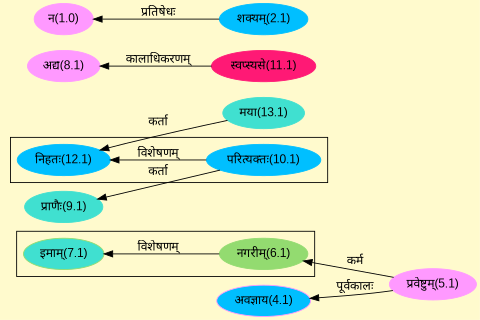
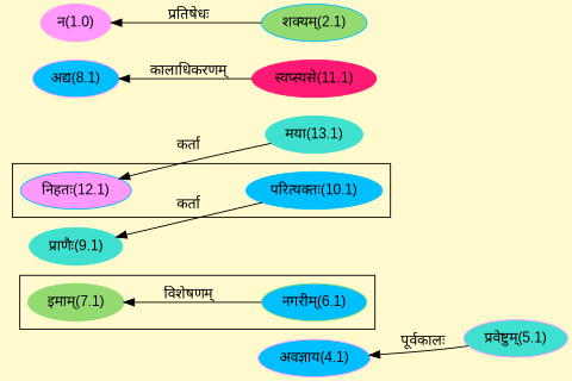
  digraph {
    bgcolor=lemonchiffon1
    compound=true
    fontname="Liberation Sans"
    rankdir=LR
    node [color="#FF99FF" fontname="Liberation Sans" style=filled]
    edge [dir=back fontname="Liberation Sans"]
-   n1 [color="#93DB70" label="इमाम्(7.1)" fillcolor="#40E0D0"]
-   n2 [color="#93DB70" label="नगरीम्(6.1)"]
-   n3 [color="#00BFFF" label="निहतः(12.1)"]
+   n1 [color="#93DB70" label="इमाम्(7.1)"]
+   n2 [color="#93DB70" label="नगरीम्(6.1)" fillcolor="#00BFFF"]
+   n3 [color="#00BFFF" label="निहतः(12.1)" fillcolor="#FF99FF"]
    n4 [color="#00BFFF" label="परित्यक्तः(10.1)"]
-   n5 [label="प्रवेष्टुम्(5.1)"]
+   n5 [label="प्रवेष्टुम्(5.1)" fillcolor="#40E0D0"]
    n6 [color="#40E0D0" label="मया(13.1)"]
    n7 [color="#FF1975" label="स्वप्स्यसे(11.1)"]
    n8 [label="न(1.0)"]
-   n9 [color="#00BFFF" label="शक्यम्(2.1)"]
+   n9 [color="#00BFFF" label="शक्यम्(2.1)" fillcolor="#93DB70"]
    n10 [fillcolor="#00BFFF" label="अवज्ञाय(4.1)"]
-   n11 [label="अद्य(8.1)"]
+   n11 [label="अद्य(8.1)" fillcolor="#00BFFF"]
    n12 [color="#40E0D0" label="प्राणैः(9.1)"]
    subgraph cluster_1 {
      n1
      n2
    }
    subgraph cluster_2 {
      n3
      n4
    }
    n1 -> n2 [label="विशेषणम्"]
-   n2 -> n5 [label="कर्म"]
-   n3 -> n4 [label="विशेषणम्"]
    n3 -> n6 [label="कर्ता"]
    n8 -> n9 [label="प्रतिषेधः"]
    n10 -> n5 [label="पूर्वकालः"]
    n11 -> n7 [label="कालाधिकरणम्"]
    n12 -> n4 [label="कर्ता"]
  }
